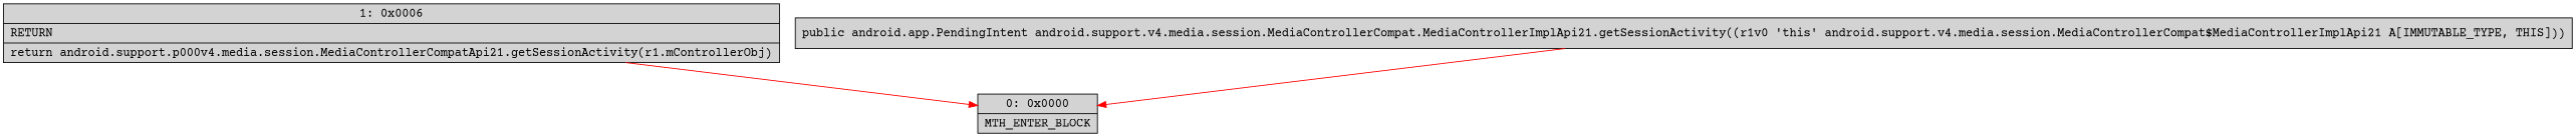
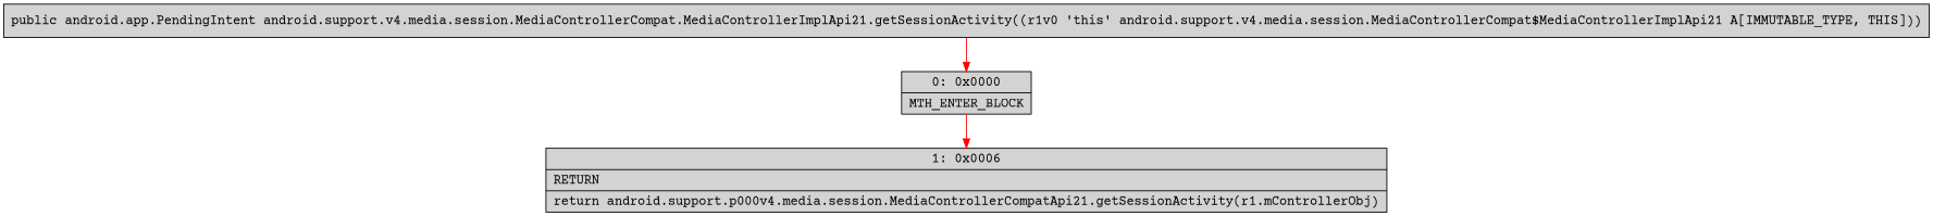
  digraph {
    fontname="Courier Prime"
    node [shape=record style=filled fillcolor=lightgrey fontname="Courier Prime"]
    edge [color=red fontname="Courier Prime"]
    n1 [label="{0\:\ 0x0000|MTH_ENTER_BLOCK\l}"]
    n2 [label="{1\:\ 0x0006|RETURN\l|return android.support.p000v4.media.session.MediaControllerCompatApi21.getSessionActivity(r1.mControllerObj)\l}"]
    n3 [label="{public android.app.PendingIntent android.support.v4.media.session.MediaControllerCompat.MediaControllerImplApi21.getSessionActivity((r1v0 'this' android.support.v4.media.session.MediaControllerCompat$MediaControllerImplApi21 A[IMMUTABLE_TYPE, THIS])) }"]
-   n2 -> n1
+   n1 -> n2
    n3 -> n1
  }
